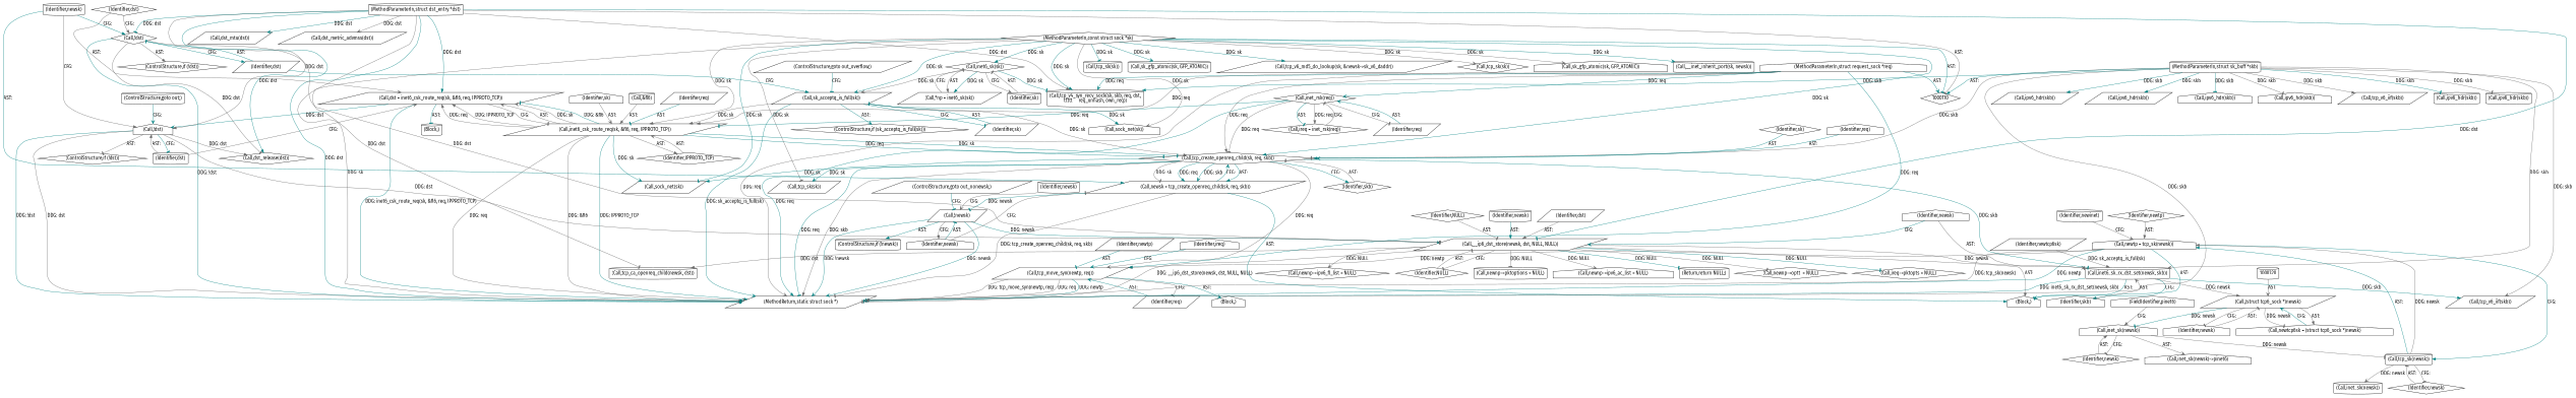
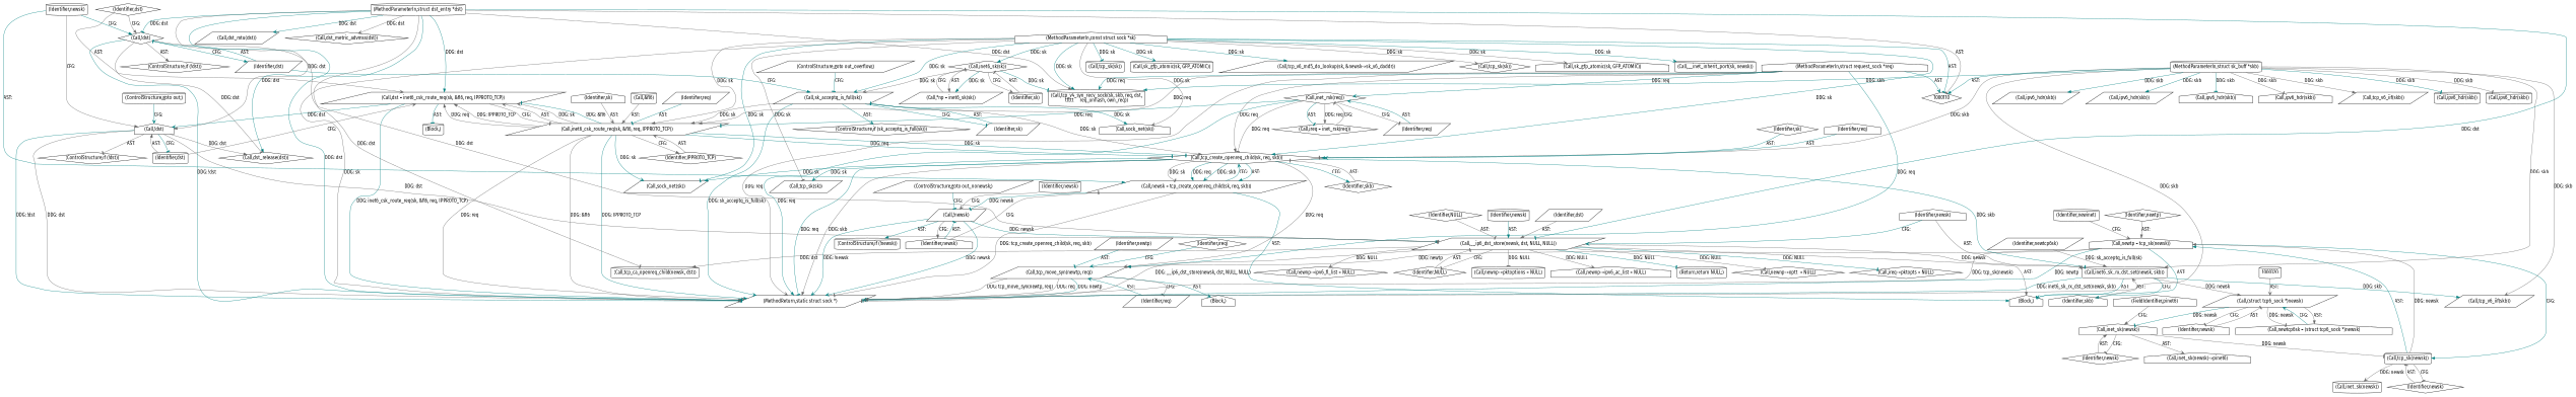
  digraph {
    fontname="Fira Sans"
    node [fontname="Fira Sans" shape=parallelogram]
    edge [arrowhead=tee color=gray40 fontname="Fira Sans"]
    n1 [label="(Call,tcp_move_syn(newtp, req))"]
    n2 [label="(MethodReturn,static struct sock *)"]
    n3 [label="(Block,)" shape=house]
    n4 [label="(Identifier,req)"]
    n5 [label="(Call,newtp = tcp_sk(newsk))" shape=house]
    n6 [label="(Call,tcp_sk(newsk))" shape=cylinder]
    n7 [label="(Block,)" shape=house]
    n8 [label="(Call,inet_sk(newsk))" shape=cylinder]
    n9 [label="(Identifier,newsk)" shape=diamond]
    n10 [label="(Call,inet_sk(newsk))" shape=house]
    n11 [label="(Identifier,newsk)" shape=diamond]
    n12 [label="(Call,inet_sk(newsk)->pinet6)" shape=house]
    n13 [label="(Call,(struct tcp6_sock *)newsk)"]
    n14 [label="(Call,newtcp6sk = (struct tcp6_sock *)newsk)" shape=house]
    n15 [label="(Identifier,newsk)" shape=house]
    n16 [label="(Call,inet6_sk_rx_dst_set(newsk, skb))" shape=cylinder]
    n17 [label="(Identifier,skb)" shape=house]
    n18 [label="(Call,tcp_v6_iif(skb))"]
    n19 [label="(Call,__ip6_dst_store(newsk, dst, NULL, NULL))"]
    n20 [label="(Call,newnp->ipv6_fl_list = NULL)" shape=diamond]
    n21 [label="(Identifier,NULL)" shape=diamond]
    n22 [label="(Call,newnp->pktoptions = NULL)" shape=cylinder]
    n23 [label="(Call,newnp->ipv6_ac_list = NULL)" shape=house]
    n24 [label="(Call,tcp_ca_openreq_child(newsk, dst))" shape=cylinder]
    n25 [label="(Return,return NULL;)" shape=cylinder]
    n26 [label="(Call,newnp->opt\t  = NULL)" shape=diamond]
    n27 [label="(Call,ireq->pktopts = NULL)" shape=diamond]
    n28 [label="(Call,!newsk)"]
    n29 [label="(Identifier,newsk)" shape=house]
    n30 [label="(ControlStructure,if (!newsk))" shape=cylinder]
    n31 [label="(Call,newsk = tcp_create_openreq_child(sk, req, skb))"]
    n32 [label="(Call,tcp_create_openreq_child(sk, req, skb))" shape=diamond]
    n33 [label="(Identifier,skb)" shape=diamond]
    n34 [label="(Call,sock_net(sk))"]
    n35 [label="(Call,tcp_sk(sk))"]
    n36 [label="(Call,inet6_csk_route_req(sk, &fl6, req, IPPROTO_TCP))"]
    n37 [label="(Call,dst = inet6_csk_route_req(sk, &fl6, req, IPPROTO_TCP))"]
    n38 [label="(Identifier,IPPROTO_TCP)" shape=diamond]
    n39 [label="(Call,!dst)" shape=house]
    n40 [label="(Block,)" shape=cylinder]
    n41 [label="(Call,sk_acceptq_is_full(sk))"]
    n42 [label="(Call,sock_net(sk))" shape=house]
    n43 [label="(ControlStructure,if (sk_acceptq_is_full(sk)))" shape=diamond]
    n44 [label="(Identifier,sk)"]
    n45 [label="(Call,inet6_sk(sk))" shape=diamond]
    n46 [label="(Call,*np = inet6_sk(sk))"]
    n47 [label="(Identifier,sk)" shape=cylinder]
    n48 [label="(Call,tcp_v4_syn_recv_sock(sk, skb, req, dst,\n\t\t\t\t\t     req_unhash, own_req))" shape=cylinder]
-   n49 [label="(MethodParameterIn,const struct sock *sk)" shape=diamond]
+   n49 [label="(MethodParameterIn,const struct sock *sk)" shape=house]
    n50 [label="(Call,tcp_sk(sk))" shape=cylinder]
    n51 [label="(Call,sk_gfp_atomic(sk, GFP_ATOMIC))" shape=cylinder]
    n52 [label="(Call,tcp_v6_md5_do_lookup(sk, &newsk->sk_v6_daddr))"]
    n53 [label="(Call,tcp_sk(sk))" shape=diamond]
    n54 [label="(Call,sk_gfp_atomic(sk, GFP_ATOMIC))" shape=house]
    n55 [label="(Call,__inet_inherit_port(sk, newsk))" shape=cylinder]
    1000110 [shape=diamond]
    n57 [label="(Call,inet_rsk(req))" shape=diamond]
    n58 [label="(Call,ireq = inet_rsk(req))" shape=diamond]
    n59 [label="(Identifier,req)"]
    n60 [label="(MethodParameterIn,struct request_sock *req)" shape=house]
    n61 [label="(MethodParameterIn,struct sk_buff *skb)" shape=cylinder]
    n62 [label="(Call,ipv6_hdr(skb))"]
    n63 [label="(Call,ipv6_hdr(skb))"]
    n64 [label="(Call,ipv6_hdr(skb))" shape=house]
    n65 [label="(Call,ipv6_hdr(skb))" shape=house]
    n66 [label="(Call,tcp_v6_iif(skb))"]
    n67 [label="(Call,ipv6_hdr(skb))" shape=cylinder]
    n68 [label="(Call,ipv6_hdr(skb))" shape=cylinder]
    n69 [label="(Identifier,dst)" shape=cylinder]
    n70 [label="(Call,dst_release(dst))" shape=diamond]
    n71 [label="(ControlStructure,if (!dst))" shape=diamond]
    n72 [label="(MethodParameterIn,struct dst_entry *dst)" shape=cylinder]
    n73 [label="(Call,!dst)" shape=diamond]
    n74 [label="(Call,dst_mtu(dst))"]
-   n75 [label="(Call,dst_metric_advmss(dst))"]
+   n75 [label="(Call,dst_metric_advmss(dst))" shape=diamond]
    n76 [label="(Identifier,dst)"]
    n77 [label="(ControlStructure,if (!dst))" shape=diamond]
    n78 [label="(Identifier,sk)" shape=house]
    n79 [label="(Call,&fl6)" shape=cylinder]
    n80 [label="(Identifier,newtp)" shape=diamond]
    n81 [label="(ControlStructure,goto out_overflow;)"]
    n82 [label="(Identifier,NULL)" shape=diamond]
    n83 [label="(Identifier,newsk)" shape=cylinder]
    n84 [label="(Identifier,dst)"]
    n85 [label="(Identifier,req)"]
    n86 [label="(ControlStructure,goto out_nonewsk;)"]
    n87 [label="(Identifier,dst)" shape=diamond]
    n88 [label="(Identifier,sk)" shape=diamond]
    n89 [label="(Identifier,newinet)" shape=cylinder]
    n90 [label="(Identifier,newsk)" shape=cylinder]
    n91 [label="(ControlStructure,goto out;)" shape=cylinder]
    n92 [label="(Identifier,newtp)"]
    n93 [label="(Identifier,newsk)" shape=house]
-   n94 [label="(Identifier,ireq)" shape=house]
+   n94 [label="(Identifier,ireq)" shape=diamond]
    n95 [label="(Identifier,req)" shape=house]
    n96 [label="(FieldIdentifier,pinet6)" shape=house]
    n97 [label="(Identifier,newsk)" shape=cylinder]
    n98 [label="(Identifier,newtcp6sk)"]
    1000320 [shape=cylinder]
    n1 -> n2 [arrowhead=vee label="DDG: tcp_move_syn(newtp, req)"]
    n1 -> n2 [arrowhead=normal label="DDG: req"]
    n1 -> n2 [color=teal label="DDG: newtp"]
    n1 -> n3 [arrowhead=vee color=teal label="AST: "]
    n1 -> n4 [label="CFG: "]
    n4 -> n1 [arrowhead=vee color=teal label="AST: "]
    n5 -> n1 [arrowhead=normal label="DDG: newtp"]
    n5 -> n2 [arrowhead=normal label="DDG: tcp_sk(newsk)"]
    n5 -> n2 [arrowhead=vee color=teal label="DDG: newtp"]
    n5 -> n6 [arrowhead=normal color=teal label="CFG: "]
    n5 -> n7 [color=teal label="AST: "]
    n6 -> n5 [arrowhead=normal color=teal label="AST: "]
    n6 -> n5 [arrowhead=normal label="DDG: newsk"]
    n6 -> n8 [arrowhead=vee label="DDG: newsk"]
    n6 -> n9 [label="CFG: "]
    n9 -> n6 [label="AST: "]
    n10 -> n6 [label="DDG: newsk"]
    n10 -> n11 [label="CFG: "]
    n10 -> n12 [arrowhead=vee label="AST: "]
    n11 -> n10 [arrowhead=normal label="AST: "]
    n13 -> n10 [color=teal label="DDG: newsk"]
    n13 -> n14 [arrowhead=normal label="AST: "]
    n13 -> n14 [label="DDG: newsk"]
    n13 -> n15 [label="CFG: "]
    n14 -> n13 [arrowhead=vee color=teal label="CFG: "]
    n15 -> n13 [label="AST: "]
    n16 -> n2 [color=teal label="DDG: inet6_sk_rx_dst_set(newsk, skb)"]
    n16 -> n7 [arrowhead=vee color=teal label="AST: "]
    n16 -> n13 [arrowhead=normal label="DDG: newsk"]
    n16 -> n17 [arrowhead=normal color=teal label="CFG: "]
    n16 -> n18 [arrowhead=normal color=teal label="DDG: skb"]
    n17 -> n16 [arrowhead=vee label="AST: "]
    n19 -> n2 [label="DDG: __ip6_dst_store(newsk, dst, NULL, NULL)"]
    n19 -> n7 [arrowhead=normal label="AST: "]
    n19 -> n16 [arrowhead=vee label="DDG: newsk"]
    n19 -> n20 [arrowhead=vee label="DDG: NULL"]
    n19 -> n21 [label="CFG: "]
    n19 -> n22 [label="DDG: NULL"]
    n19 -> n23 [arrowhead=vee label="DDG: NULL"]
    n19 -> n24 [arrowhead=normal label="DDG: dst"]
    n19 -> n25 [color=teal label="DDG: NULL"]
    n19 -> n26 [label="DDG: NULL"]
    n19 -> n27 [color=teal label="DDG: NULL"]
    n21 -> n19 [label="AST: "]
    n28 -> n2 [arrowhead=vee color=teal label="DDG: !newsk"]
    n28 -> n2 [arrowhead=vee color=teal label="DDG: newsk"]
    n28 -> n19 [arrowhead=normal color=teal label="DDG: newsk"]
    n28 -> n29 [arrowhead=normal label="CFG: "]
    n28 -> n30 [arrowhead=normal color=teal label="AST: "]
    n29 -> n28 [color=teal label="AST: "]
    n29 -> n31 [label="CFG: "]
    n31 -> n2 [label="DDG: tcp_create_openreq_child(sk, req, skb)"]
    n31 -> n7 [arrowhead=normal color=teal label="AST: "]
    n31 -> n28 [color=teal label="DDG: newsk"]
    n31 -> n32 [arrowhead=vee color=teal label="CFG: "]
    n32 -> n1 [arrowhead=vee label="DDG: req"]
    n32 -> n2 [color=teal label="DDG: req"]
    n32 -> n2 [arrowhead=normal label="DDG: skb"]
    n32 -> n16 [color=teal label="DDG: skb"]
    n32 -> n31 [arrowhead=normal color=teal label="AST: "]
    n32 -> n31 [label="DDG: sk"]
    n32 -> n31 [arrowhead=normal color=teal label="DDG: req"]
    n32 -> n31 [arrowhead=vee color=teal label="DDG: skb"]
    n32 -> n33 [arrowhead=normal color=teal label="CFG: "]
    n32 -> n34 [arrowhead=normal color=teal label="DDG: sk"]
    n32 -> n35 [arrowhead=vee color=teal label="DDG: sk"]
    n33 -> n32 [label="AST: "]
    n36 -> n2 [arrowhead=normal label="DDG: &fl6"]
    n36 -> n2 [arrowhead=normal color=teal label="DDG: IPPROTO_TCP"]
    n36 -> n2 [arrowhead=vee label="DDG: req"]
    n36 -> n32 [color=teal label="DDG: sk"]
    n36 -> n32 [color=teal label="DDG: req"]
    n36 -> n34 [arrowhead=vee color=teal label="DDG: sk"]
    n36 -> n37 [arrowhead=vee label="AST: "]
    n36 -> n37 [arrowhead=vee label="DDG: sk"]
    n36 -> n37 [color=teal label="DDG: &fl6"]
    n36 -> n37 [arrowhead=normal label="DDG: req"]
    n36 -> n37 [arrowhead=normal label="DDG: IPPROTO_TCP"]
-   n36 -> n38 [arrowhead=normal label="AST: "]
+   n36 -> n38 [arrowhead=normal label="CFG: "]
    n37 -> n2 [arrowhead=vee color=teal label="DDG: inet6_csk_route_req(sk, &fl6, req, IPPROTO_TCP)"]
    n37 -> n36 [label="CFG: "]
    n37 -> n39 [arrowhead=vee color=teal label="DDG: dst"]
    n37 -> n40 [color=teal label="AST: "]
    n38 -> n36 [arrowhead=vee label="AST: "]
    n39 -> n2 [color=teal label="DDG: !dst"]
    n39 -> n2 [arrowhead=vee label="DDG: dst"]
    n39 -> n19 [label="DDG: dst"]
    n39 -> n69 [color=teal label="CFG: "]
    n39 -> n70 [arrowhead=normal label="DDG: dst"]
    n39 -> n71 [label="AST: "]
    n41 -> n2 [arrowhead=vee color=teal label="DDG: sk_acceptq_is_full(sk)"]
    n41 -> n32 [arrowhead=normal label="DDG: sk"]
    n41 -> n36 [arrowhead=normal label="DDG: sk"]
    n41 -> n42 [arrowhead=normal color=teal label="DDG: sk"]
    n41 -> n43 [arrowhead=vee color=teal label="AST: "]
    n41 -> n44 [color=teal label="CFG: "]
    n44 -> n41 [color=teal label="AST: "]
    n45 -> n41 [arrowhead=vee label="DDG: sk"]
    n45 -> n46 [arrowhead=normal label="AST: "]
    n45 -> n46 [arrowhead=normal color=teal label="DDG: sk"]
    n45 -> n47 [arrowhead=vee label="CFG: "]
    n45 -> n48 [color=teal label="DDG: sk"]
    n46 -> n45 [label="CFG: "]
    n47 -> n45 [label="AST: "]
    n49 -> n2 [arrowhead=normal label="DDG: sk"]
    n49 -> n32 [arrowhead=normal color=teal label="DDG: sk"]
    n49 -> n34 [color=teal label="DDG: sk"]
    n49 -> n35 [label="DDG: sk"]
    n49 -> n36 [arrowhead=normal label="DDG: sk"]
    n49 -> n41 [arrowhead=vee color=teal label="DDG: sk"]
    n49 -> n42 [arrowhead=vee label="DDG: sk"]
    n49 -> n45 [arrowhead=normal color=teal label="DDG: sk"]
    n49 -> n48 [arrowhead=normal color=teal label="DDG: sk"]
    n49 -> n50 [color=teal label="DDG: sk"]
    n49 -> n51 [arrowhead=vee color=teal label="DDG: sk"]
    n49 -> n52 [arrowhead=normal color=teal label="DDG: sk"]
    n49 -> n53 [arrowhead=vee label="DDG: sk"]
    n49 -> n54 [arrowhead=vee label="DDG: sk"]
    n49 -> n55 [arrowhead=vee color=teal label="DDG: sk"]
    n49 -> 1000110 [color=teal label="AST: "]
    n57 -> n2 [arrowhead=normal color=teal label="DDG: req"]
    n57 -> n32 [label="DDG: req"]
    n57 -> n36 [color=teal label="DDG: req"]
    n57 -> n58 [color=teal label="AST: "]
    n57 -> n58 [arrowhead=normal label="DDG: req"]
    n57 -> n59 [label="CFG: "]
    n58 -> n57 [label="CFG: "]
    n59 -> n57 [arrowhead=vee color=teal label="AST: "]
    n60 -> n1 [arrowhead=normal color=teal label="DDG: req"]
    n60 -> n2 [arrowhead=vee label="DDG: req"]
    n60 -> n32 [arrowhead=normal label="DDG: req"]
    n60 -> n36 [arrowhead=normal label="DDG: req"]
    n60 -> n48 [arrowhead=vee color=teal label="DDG: req"]
    n60 -> 1000110 [arrowhead=vee color=teal label="AST: "]
    n60 -> n57 [arrowhead=vee color=teal label="DDG: req"]
    n61 -> n2 [arrowhead=normal label="DDG: skb"]
    n61 -> n16 [arrowhead=vee label="DDG: skb"]
    n61 -> n18 [arrowhead=vee label="DDG: skb"]
    n61 -> n32 [label="DDG: skb"]
    n61 -> n48 [arrowhead=normal color=teal label="DDG: skb"]
    n61 -> 1000110 [arrowhead=normal color=teal label="AST: "]
    n61 -> n62 [arrowhead=normal color=teal label="DDG: skb"]
    n61 -> n63 [arrowhead=normal color=teal label="DDG: skb"]
    n61 -> n64 [color=teal label="DDG: skb"]
    n61 -> n65 [label="DDG: skb"]
    n61 -> n66 [arrowhead=normal label="DDG: skb"]
    n61 -> n67 [color=teal label="DDG: skb"]
    n61 -> n68 [label="DDG: skb"]
    n69 -> n37 [arrowhead=vee label="CFG: "]
    n69 -> n39 [arrowhead=normal label="AST: "]
    n72 -> n2 [color=teal label="DDG: dst"]
    n72 -> n19 [color=teal label="DDG: dst"]
    n72 -> n24 [label="DDG: dst"]
    n72 -> n37 [arrowhead=normal color=teal label="DDG: dst"]
    n72 -> n39 [arrowhead=normal label="DDG: dst"]
    n72 -> n48 [arrowhead=normal label="DDG: dst"]
    n72 -> 1000110 [label="AST: "]
    n72 -> n70 [arrowhead=normal color=teal label="DDG: dst"]
    n72 -> n73 [color=teal label="DDG: dst"]
    n72 -> n74 [arrowhead=vee color=teal label="DDG: dst"]
    n72 -> n75 [arrowhead=vee label="DDG: dst"]
    n73 -> n2 [color=teal label="DDG: !dst"]
    n73 -> n19 [label="DDG: dst"]
    n73 -> n70 [label="DDG: dst"]
    n73 -> n76 [arrowhead=normal color=teal label="CFG: "]
    n73 -> n77 [arrowhead=normal label="AST: "]
    n76 -> n41 [arrowhead=normal color=teal label="CFG: "]
    n76 -> n73 [color=teal label="AST: "]
    n78 -> n36 [arrowhead=vee label="AST: "]
    n79 -> n36 [arrowhead=normal label="AST: "]
    n80 -> n5 [arrowhead=normal label="AST: "]
    n81 -> n41 [color=teal label="CFG: "]
    n82 -> n19 [label="AST: "]
    n83 -> n19 [arrowhead=normal color=teal label="AST: "]
    n84 -> n19 [arrowhead=normal label="AST: "]
    n85 -> n36 [color=teal label="AST: "]
    n86 -> n28 [color=teal label="CFG: "]
    n87 -> n37 [arrowhead=vee label="AST: "]
    n87 -> n73 [arrowhead=normal label="CFG: "]
    n88 -> n32 [arrowhead=normal color=teal label="AST: "]
    n89 -> n5 [arrowhead=vee label="CFG: "]
    n90 -> n28 [arrowhead=vee label="CFG: "]
    n91 -> n39 [arrowhead=vee color=teal label="CFG: "]
    n92 -> n1 [color=teal label="AST: "]
    n93 -> n16 [label="AST: "]
    n93 -> n19 [arrowhead=vee color=teal label="CFG: "]
    n94 -> n1 [arrowhead=vee color=teal label="CFG: "]
    n95 -> n32 [arrowhead=vee color=teal label="AST: "]
    n96 -> n10 [arrowhead=normal label="CFG: "]
    n97 -> n31 [arrowhead=normal color=teal label="AST: "]
    n97 -> n39 [arrowhead=normal label="CFG: "]
    n97 -> n73 [arrowhead=normal color=teal label="CFG: "]
    n98 -> n16 [arrowhead=normal label="DDG: sk_acceptq_is_full(sk)"]
    1000320 -> n13 [arrowhead=vee label="AST: "]
  }
